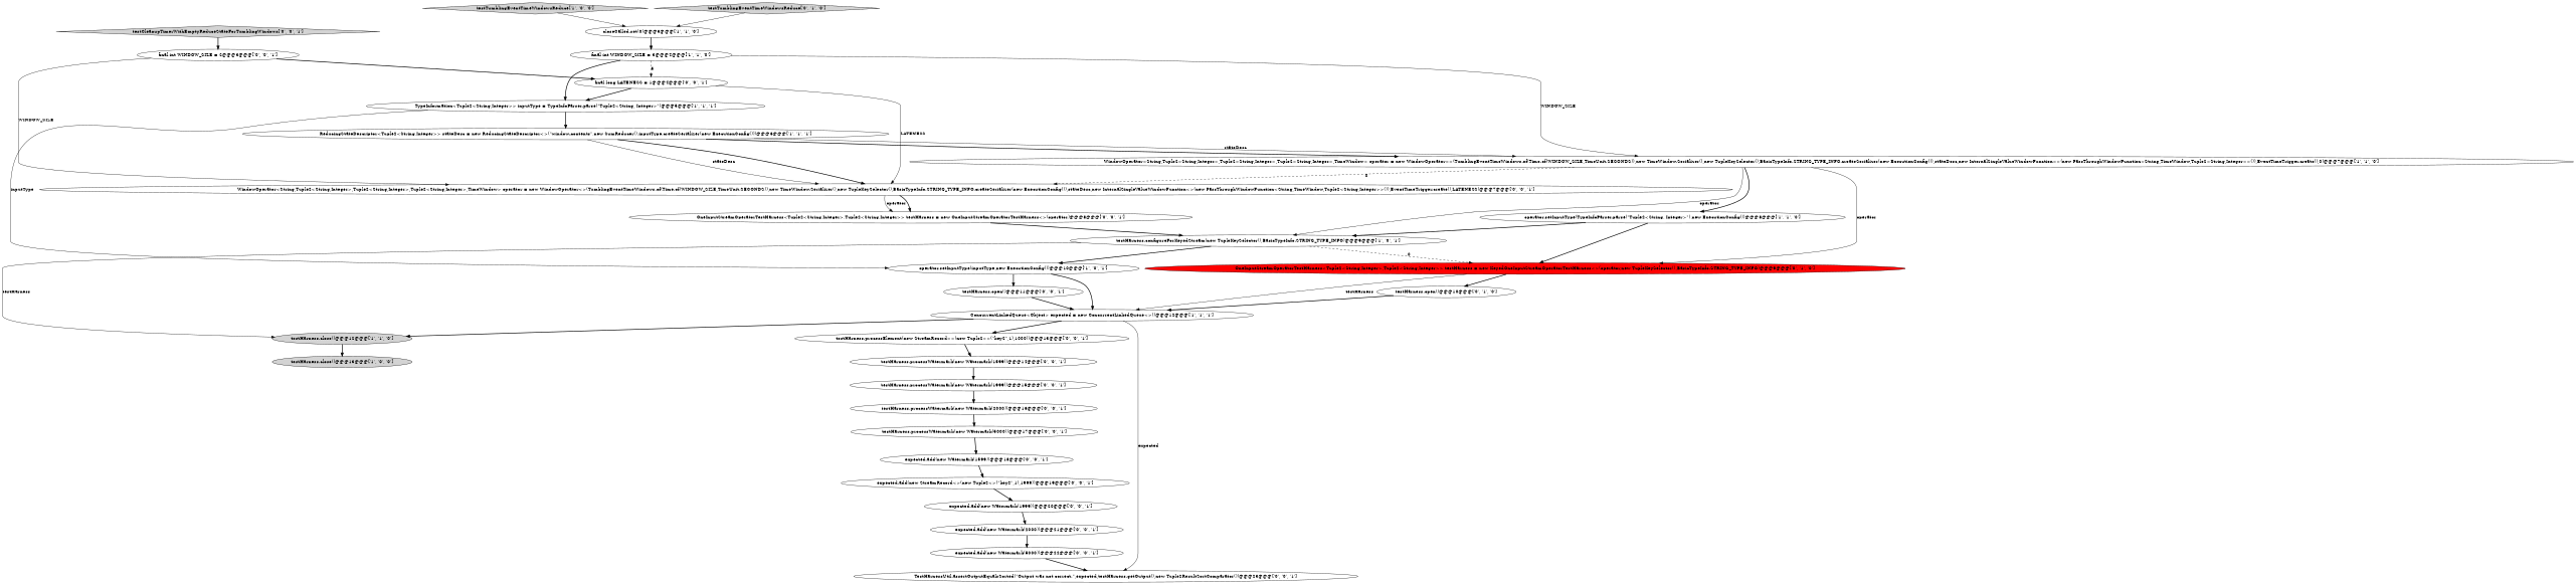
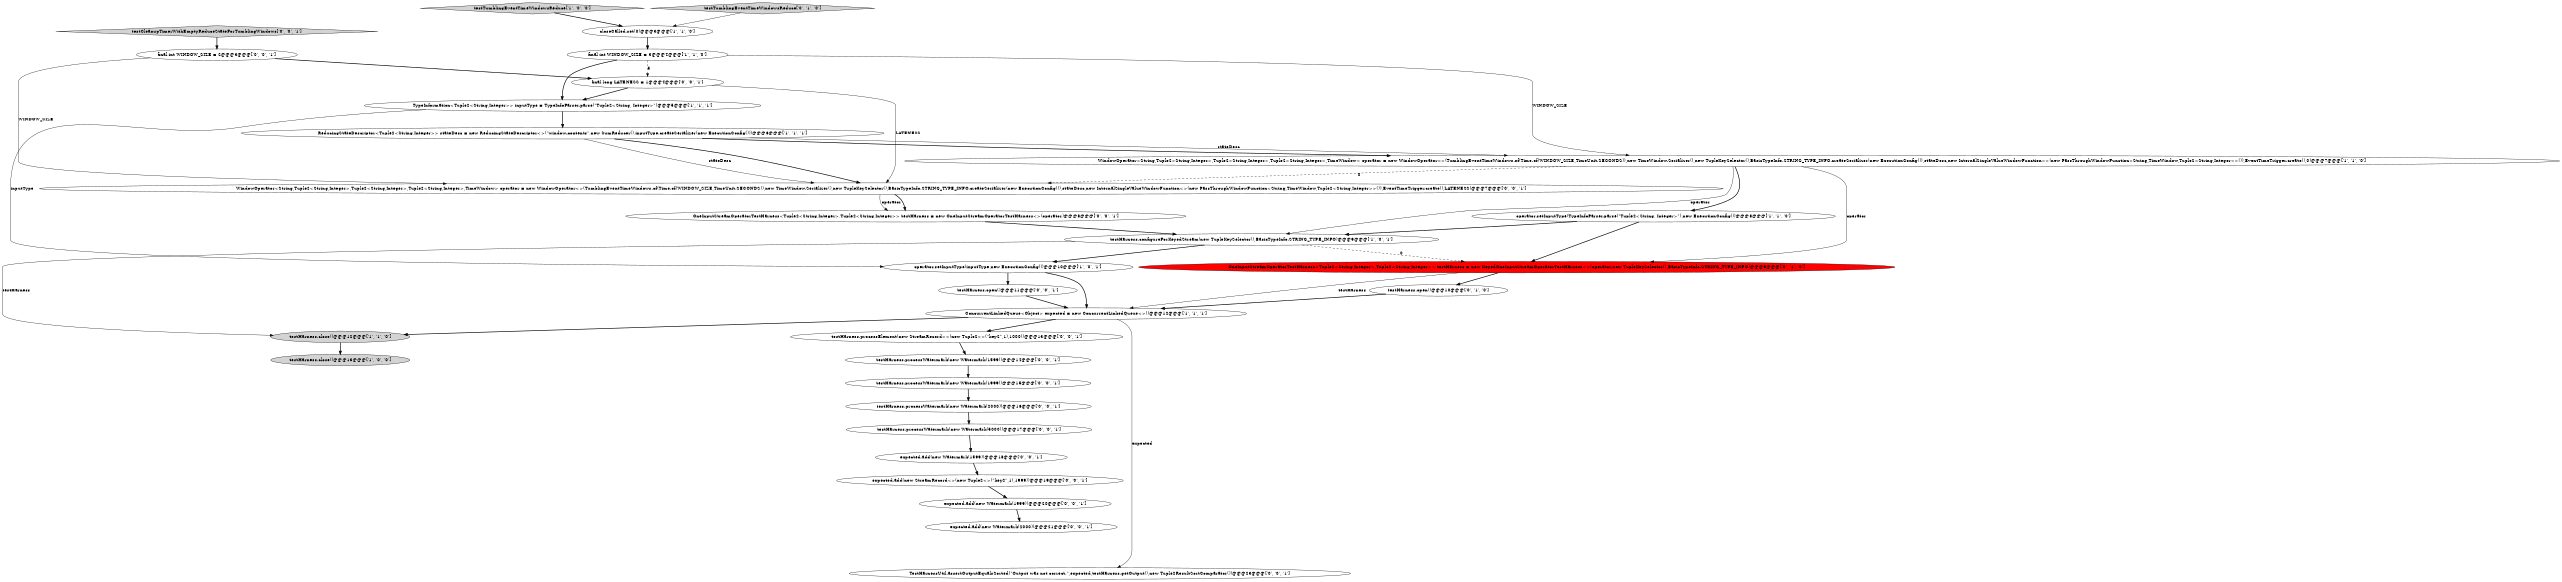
  digraph {
    node [fillcolor=white shape=ellipse style=filled]
    edge [style=bold]
    n1 [label="testHarness.processElement(new StreamRecord<>(new Tuple2<>(\"key2\",1),1000))@@@13@@@['0', '0', '1']"]
    n2 [label="testHarness.processWatermark(new Watermark(1599))@@@14@@@['0', '0', '1']"]
    n3 [label="testHarness.processWatermark(new Watermark(1999))@@@15@@@['0', '0', '1']"]
    n4 [label="testHarness.processWatermark(new Watermark(2000))@@@16@@@['0', '0', '1']"]
    n5 [label="expected.add(new Watermark(1599))@@@18@@@['0', '0', '1']"]
    n6 [label="expected.add(new StreamRecord<>(new Tuple2<>(\"key2\",1),1999))@@@19@@@['0', '0', '1']"]
    n7 [label="expected.add(new Watermark(1999))@@@20@@@['0', '0', '1']"]
    n8 [label="testHarness.processWatermark(new Watermark(5000))@@@17@@@['0', '0', '1']"]
    n9 [label="ReducingStateDescriptor<Tuple2<String,Integer>> stateDesc = new ReducingStateDescriptor<>(\"window-contents\",new SumReducer(),inputType.createSerializer(new ExecutionConfig()))@@@6@@@['1', '1', '1']"]
    n10 [label="WindowOperator<String,Tuple2<String,Integer>,Tuple2<String,Integer>,Tuple2<String,Integer>,TimeWindow> operator = new WindowOperator<>(TumblingEventTimeWindows.of(Time.of(WINDOW_SIZE,TimeUnit.SECONDS)),new TimeWindow.Serializer(),new TupleKeySelector(),BasicTypeInfo.STRING_TYPE_INFO.createSerializer(new ExecutionConfig()),stateDesc,new InternalSingleValueWindowFunction<>(new PassThroughWindowFunction<String,TimeWindow,Tuple2<String,Integer>>()),EventTimeTrigger.create(),LATENESS)@@@7@@@['0', '0', '1']"]
    n11 [label="WindowOperator<String,Tuple2<String,Integer>,Tuple2<String,Integer>,Tuple2<String,Integer>,TimeWindow> operator = new WindowOperator<>(TumblingEventTimeWindows.of(Time.of(WINDOW_SIZE,TimeUnit.SECONDS)),new TimeWindow.Serializer(),new TupleKeySelector(),BasicTypeInfo.STRING_TYPE_INFO.createSerializer(new ExecutionConfig()),stateDesc,new InternalSingleValueWindowFunction<>(new PassThroughWindowFunction<String,TimeWindow,Tuple2<String,Integer>>()),EventTimeTrigger.create(),0)@@@7@@@['1', '1', '0']"]
    n12 [label="OneInputStreamOperatorTestHarness<Tuple2<String,Integer>,Tuple2<String,Integer>> testHarness = new OneInputStreamOperatorTestHarness<>(operator)@@@8@@@['0', '0', '1']"]
    n13 [label="testHarness.configureForKeyedStream(new TupleKeySelector(),BasicTypeInfo.STRING_TYPE_INFO)@@@9@@@['1', '0', '1']"]
    n14 [fillcolor=red label="OneInputStreamOperatorTestHarness<Tuple2<String,Integer>,Tuple2<String,Integer>> testHarness = new KeyedOneInputStreamOperatorTestHarness<>(operator,new TupleKeySelector(),BasicTypeInfo.STRING_TYPE_INFO)@@@9@@@['0', '1', '0']"]
    n15 [label="operator.setInputType(TypeInfoParser.parse(\"Tuple2<String, Integer>\"),new ExecutionConfig())@@@8@@@['1', '1', '0']"]
    n16 [label="expected.add(new Watermark(2000))@@@21@@@['0', '0', '1']"]
    n17 [fillcolor=lightgray label="testHarness.close()@@@12@@@['1', '1', '0']"]
    n18 [label="operator.setInputType(inputType,new ExecutionConfig())@@@10@@@['1', '0', '1']"]
    n19 [label="testHarness.open()@@@10@@@['0', '1', '0']"]
    n20 [label="ConcurrentLinkedQueue<Object> expected = new ConcurrentLinkedQueue<>()@@@12@@@['1', '1', '1']"]
    n21 [label="final int WINDOW_SIZE = 3@@@4@@@['1', '1', '0']"]
    n22 [label="final long LATENESS = 1@@@4@@@['0', '0', '1']"]
    n23 [label="TypeInformation<Tuple2<String,Integer>> inputType = TypeInfoParser.parse(\"Tuple2<String, Integer>\")@@@5@@@['1', '1', '1']"]
    n24 [fillcolor=lightgray label="testHarness.close()@@@13@@@['1', '0', '0']"]
    n25 [label="testHarness.open()@@@11@@@['0', '0', '1']"]
    n26 [label="TestHarnessUtil.assertOutputEqualsSorted(\"Output was not correct.\",expected,testHarness.getOutput(),new Tuple2ResultSortComparator())@@@23@@@['0', '0', '1']"]
    n27 [label="final int WINDOW_SIZE = 2@@@3@@@['0', '0', '1']"]
-   n28 [label="expected.add(new Watermark(5000))@@@22@@@['0', '0', '1']"]
    n29 [label="closeCalled.set(0)@@@3@@@['1', '1', '0']"]
    n30 [fillcolor=lightgray label="testCleanupTimerWithEmptyReduceStateForTumblingWindows['0', '0', '1']" shape=diamond]
    n31 [fillcolor=lightgray label="testTumblingEventTimeWindowsReduce['1', '0', '0']" shape=diamond]
    n32 [fillcolor=lightgray label="testTumblingEventTimeWindowsReduce['0', '1', '0']" shape=diamond]
    n1 -> n2
    n2 -> n3
    n3 -> n4
    n4 -> n8
    n5 -> n6
    n6 -> n7
    n7 -> n16
    n8 -> n5
    n9 -> n10 [label=stateDesc style=solid]
    n9 -> n10
    n9 -> n11 [label=stateDesc style=solid]
    n9 -> n11
    n10 -> n12 [label=operator style=solid]
    n10 -> n12
    n11 -> n10 [label=0 style=dashed]
    n11 -> n13 [label=operator style=solid]
    n11 -> n14 [label=operator style=solid]
    n11 -> n15
    n12 -> n13
    n13 -> n14 [label=0 style=dashed]
    n13 -> n17 [label=testHarness style=solid]
    n13 -> n18
    n14 -> n19
    n14 -> n20 [label=testHarness style=solid]
    n15 -> n13
    n15 -> n14
-   n16 -> n28
    n17 -> n24
    n18 -> n20
    n18 -> n25
    n19 -> n20
    n20 -> n1
    n20 -> n17
    n20 -> n26 [label=expected style=solid]
    n21 -> n11 [label=WINDOW_SIZE style=solid]
    n21 -> n22 [label=5 style=dashed]
    n21 -> n23
    n22 -> n10 [label=LATENESS style=solid]
    n22 -> n23
    n23 -> n9
    n23 -> n18 [label=inputType style=solid]
    n25 -> n20
    n27 -> n10 [label=WINDOW_SIZE style=solid]
    n27 -> n22
-   n28 -> n26
    n29 -> n21
    n30 -> n27
-   n31 -> n29 [style=solid]
+   n31 -> n29
    n32 -> n29 [style=solid]
  }
